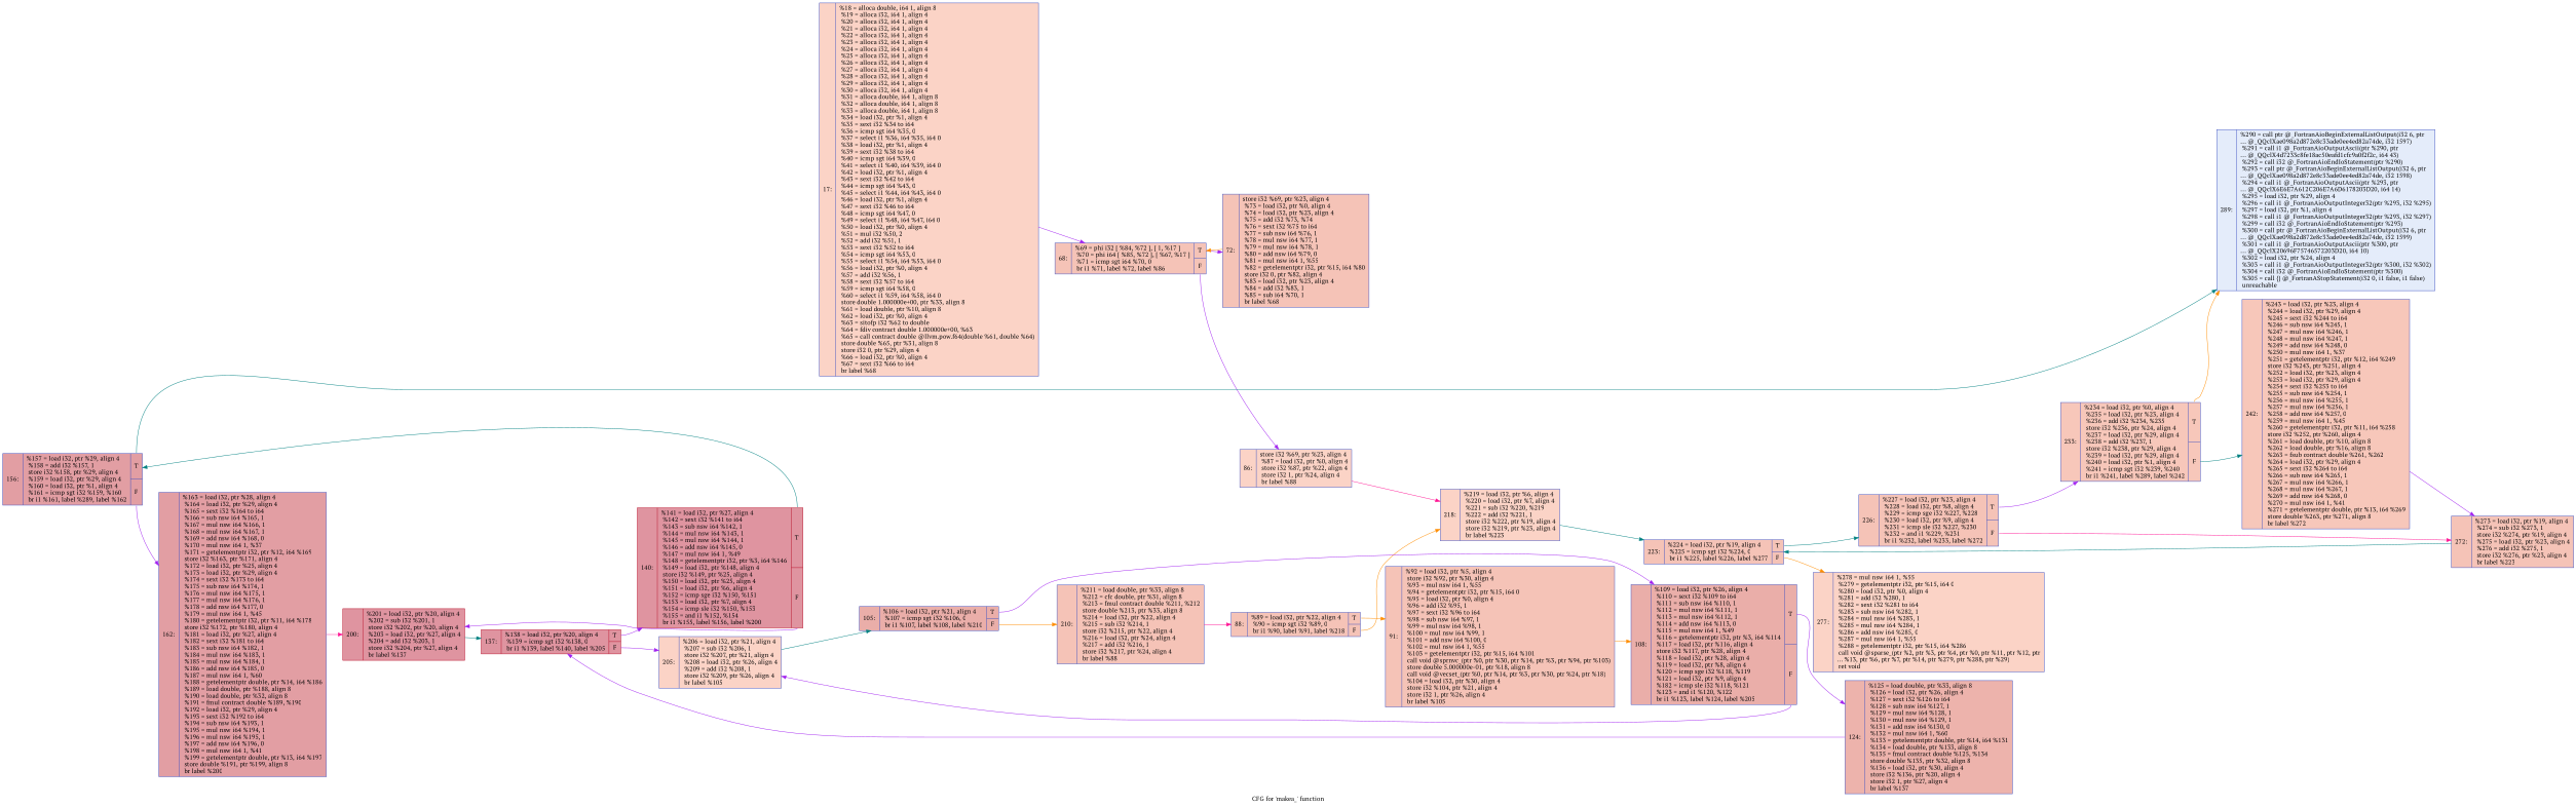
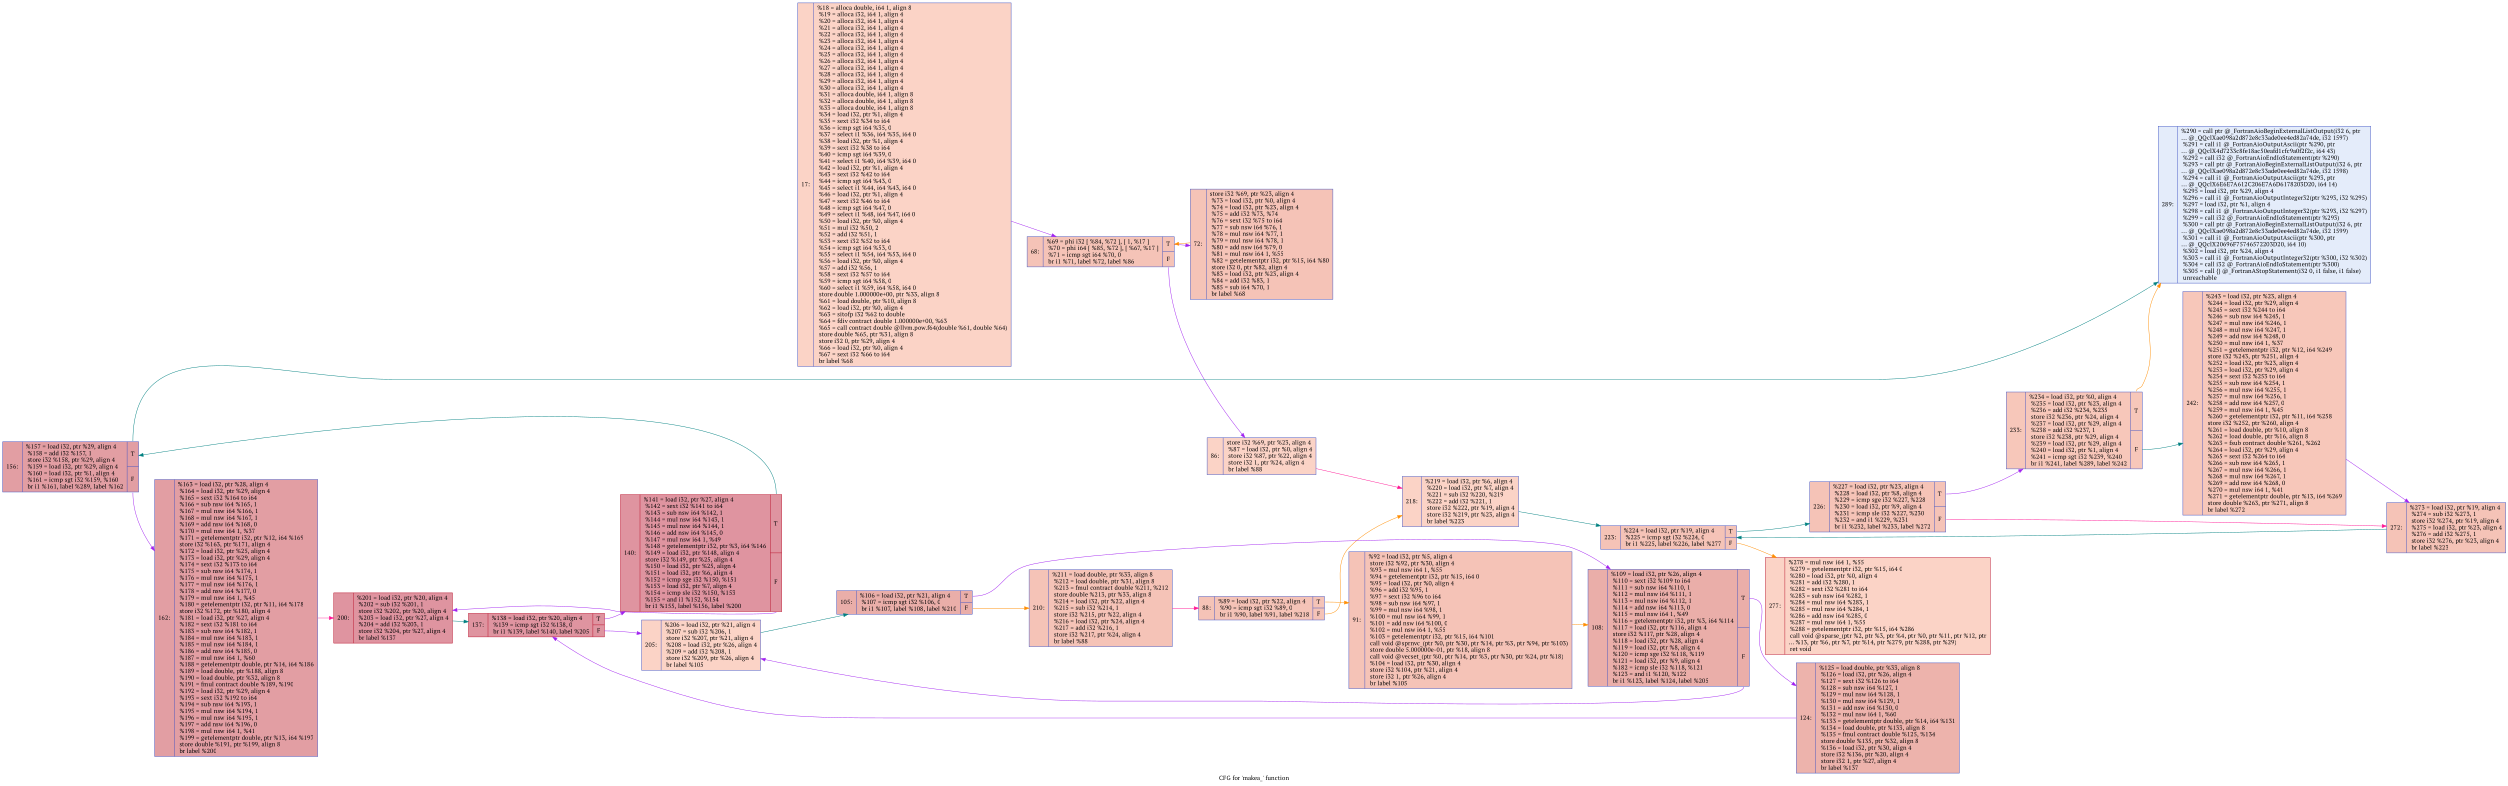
  digraph {
    fontname="PT Serif"
    label="CFG for 'makea_' function"
    rankdir=LR
    node [color="#3d50c3ff" fillcolor="#e8765c70" fontname="PT Serif" shape=record style=filled]
    edge [color=purple fontname="PT Serif"]
    n1 [fillcolor="#f59c7d70" label="{17:\l|  %18 = alloca double, i64 1, align 8\l  %19 = alloca i32, i64 1, align 4\l  %20 = alloca i32, i64 1, align 4\l  %21 = alloca i32, i64 1, align 4\l  %22 = alloca i32, i64 1, align 4\l  %23 = alloca i32, i64 1, align 4\l  %24 = alloca i32, i64 1, align 4\l  %25 = alloca i32, i64 1, align 4\l  %26 = alloca i32, i64 1, align 4\l  %27 = alloca i32, i64 1, align 4\l  %28 = alloca i32, i64 1, align 4\l  %29 = alloca i32, i64 1, align 4\l  %30 = alloca i32, i64 1, align 4\l  %31 = alloca double, i64 1, align 8\l  %32 = alloca double, i64 1, align 8\l  %33 = alloca double, i64 1, align 8\l  %34 = load i32, ptr %1, align 4\l  %35 = sext i32 %34 to i64\l  %36 = icmp sgt i64 %35, 0\l  %37 = select i1 %36, i64 %35, i64 0\l  %38 = load i32, ptr %1, align 4\l  %39 = sext i32 %38 to i64\l  %40 = icmp sgt i64 %39, 0\l  %41 = select i1 %40, i64 %39, i64 0\l  %42 = load i32, ptr %1, align 4\l  %43 = sext i32 %42 to i64\l  %44 = icmp sgt i64 %43, 0\l  %45 = select i1 %44, i64 %43, i64 0\l  %46 = load i32, ptr %1, align 4\l  %47 = sext i32 %46 to i64\l  %48 = icmp sgt i64 %47, 0\l  %49 = select i1 %48, i64 %47, i64 0\l  %50 = load i32, ptr %0, align 4\l  %51 = mul i32 %50, 2\l  %52 = add i32 %51, 1\l  %53 = sext i32 %52 to i64\l  %54 = icmp sgt i64 %53, 0\l  %55 = select i1 %54, i64 %53, i64 0\l  %56 = load i32, ptr %0, align 4\l  %57 = add i32 %56, 1\l  %58 = sext i32 %57 to i64\l  %59 = icmp sgt i64 %58, 0\l  %60 = select i1 %59, i64 %58, i64 0\l  store double 1.000000e+00, ptr %33, align 8\l  %61 = load double, ptr %10, align 8\l  %62 = load i32, ptr %0, align 4\l  %63 = sitofp i32 %62 to double\l  %64 = fdiv contract double 1.000000e+00, %63\l  %65 = call contract double @llvm.pow.f64(double %61, double %64)\l  store double %65, ptr %31, align 8\l  store i32 0, ptr %29, align 4\l  %66 = load i32, ptr %0, align 4\l  %67 = sext i32 %66 to i64\l  br label %68\l}"]
    n2 [label="{68:\l|  %69 = phi i32 [ %84, %72 ], [ 1, %17 ]\l  %70 = phi i64 [ %85, %72 ], [ %67, %17 ]\l  %71 = icmp sgt i64 %70, 0\l  br i1 %71, label %72, label %86\l|{<s0>T|<s1>F}}"]
    n3 [label="{72:\l|  store i32 %69, ptr %23, align 4\l  %73 = load i32, ptr %0, align 4\l  %74 = load i32, ptr %23, align 4\l  %75 = add i32 %73, %74\l  %76 = sext i32 %75 to i64\l  %77 = sub nsw i64 %76, 1\l  %78 = mul nsw i64 %77, 1\l  %79 = mul nsw i64 %78, 1\l  %80 = add nsw i64 %79, 0\l  %81 = mul nsw i64 1, %55\l  %82 = getelementptr i32, ptr %15, i64 %80\l  store i32 0, ptr %82, align 4\l  %83 = load i32, ptr %23, align 4\l  %84 = add i32 %83, 1\l  %85 = sub i64 %70, 1\l  br label %68\l}"]
    n4 [fillcolor="#f59c7d70" label="{86:\l|  store i32 %69, ptr %23, align 4\l  %87 = load i32, ptr %0, align 4\l  store i32 %87, ptr %22, align 4\l  store i32 1, ptr %24, align 4\l  br label %88\l}"]
    n5 [fillcolor="#f59c7d70" label="{218:\l|  %219 = load i32, ptr %6, align 4\l  %220 = load i32, ptr %7, align 4\l  %221 = sub i32 %220, %219\l  %222 = add i32 %221, 1\l  store i32 %222, ptr %19, align 4\l  store i32 %219, ptr %23, align 4\l  br label %223\l}"]
    n6 [label="{88:\l|  %89 = load i32, ptr %22, align 4\l  %90 = icmp sgt i32 %89, 0\l  br i1 %90, label %91, label %218\l|{<s0>T|<s1>F}}"]
    n7 [label="{91:\l|  %92 = load i32, ptr %5, align 4\l  store i32 %92, ptr %30, align 4\l  %93 = mul nsw i64 1, %55\l  %94 = getelementptr i32, ptr %15, i64 0\l  %95 = load i32, ptr %0, align 4\l  %96 = add i32 %95, 1\l  %97 = sext i32 %96 to i64\l  %98 = sub nsw i64 %97, 1\l  %99 = mul nsw i64 %98, 1\l  %100 = mul nsw i64 %99, 1\l  %101 = add nsw i64 %100, 0\l  %102 = mul nsw i64 1, %55\l  %103 = getelementptr i32, ptr %15, i64 %101\l  call void @sprnvc_(ptr %0, ptr %30, ptr %14, ptr %3, ptr %94, ptr %103)\l  store double 5.000000e-01, ptr %18, align 8\l  call void @vecset_(ptr %0, ptr %14, ptr %3, ptr %30, ptr %24, ptr %18)\l  %104 = load i32, ptr %30, align 4\l  store i32 %104, ptr %21, align 4\l  store i32 1, ptr %26, align 4\l  br label %105\l}"]
    n8 [fillcolor="#d0473d70" label="{108:\l|  %109 = load i32, ptr %26, align 4\l  %110 = sext i32 %109 to i64\l  %111 = sub nsw i64 %110, 1\l  %112 = mul nsw i64 %111, 1\l  %113 = mul nsw i64 %112, 1\l  %114 = add nsw i64 %113, 0\l  %115 = mul nsw i64 1, %49\l  %116 = getelementptr i32, ptr %3, i64 %114\l  %117 = load i32, ptr %116, align 4\l  store i32 %117, ptr %28, align 4\l  %118 = load i32, ptr %28, align 4\l  %119 = load i32, ptr %8, align 4\l  %120 = icmp sge i32 %118, %119\l  %121 = load i32, ptr %9, align 4\l  %182 = icmp sle i32 %118, %121\l  %123 = and i1 %120, %122\l  br i1 %123, label %124, label %205\l|{<s0>T|<s1>F}}"]
    n9 [label="{223:\l|  %224 = load i32, ptr %19, align 4\l  %225 = icmp sgt i32 %224, 0\l  br i1 %225, label %226, label %277\l|{<s0>T|<s1>F}}"]
    n10 [fillcolor="#d0473d70" label="{105:\l|  %106 = load i32, ptr %21, align 4\l  %107 = icmp sgt i32 %106, 0\l  br i1 %107, label %108, label %210\l|{<s0>T|<s1>F}}"]
-   n11 [label="{210:\l|  %211 = load double, ptr %33, align 8\l  %212 = cfc double, ptr %31, align 8\l  %213 = fmul contract double %211, %212\l  store double %213, ptr %33, align 8\l  %214 = load i32, ptr %22, align 4\l  %215 = sub i32 %214, 1\l  store i32 %215, ptr %22, align 4\l  %216 = load i32, ptr %24, align 4\l  %217 = add i32 %216, 1\l  store i32 %217, ptr %24, align 4\l  br label %88\l}"]
+   n11 [label="{210:\l|  %211 = load double, ptr %33, align 8\l  %212 = load double, ptr %31, align 8\l  %213 = fmul contract double %211, %212\l  store double %213, ptr %33, align 8\l  %214 = load i32, ptr %22, align 4\l  %215 = sub i32 %214, 1\l  store i32 %215, ptr %22, align 4\l  %216 = load i32, ptr %24, align 4\l  %217 = add i32 %216, 1\l  store i32 %217, ptr %24, align 4\l  br label %88\l}"]
    n12 [label="{226:\l|  %227 = load i32, ptr %23, align 4\l  %228 = load i32, ptr %8, align 4\l  %229 = icmp sge i32 %227, %228\l  %230 = load i32, ptr %9, align 4\l  %231 = icmp sle i32 %227, %230\l  %232 = and i1 %229, %231\l  br i1 %232, label %233, label %272\l|{<s0>T|<s1>F}}"]
-   n13 [fillcolor="#f59c7d70" label="{277:\l|  %278 = mul nsw i64 1, %55\l  %279 = getelementptr i32, ptr %15, i64 0\l  %280 = load i32, ptr %0, align 4\l  %281 = add i32 %280, 1\l  %282 = sext i32 %281 to i64\l  %283 = sub nsw i64 %282, 1\l  %284 = mul nsw i64 %283, 1\l  %285 = mul nsw i64 %284, 1\l  %286 = add nsw i64 %285, 0\l  %287 = mul nsw i64 1, %55\l  %288 = getelementptr i32, ptr %15, i64 %286\l  call void @sparse_(ptr %2, ptr %3, ptr %4, ptr %0, ptr %11, ptr %12, ptr\l... %13, ptr %6, ptr %7, ptr %14, ptr %279, ptr %288, ptr %29)\l  ret void\l}"]
+   n13 [color="#b70d28ff" fillcolor="#f59c7d70" label="{277:\l|  %278 = mul nsw i64 1, %55\l  %279 = getelementptr i32, ptr %15, i64 0\l  %280 = load i32, ptr %0, align 4\l  %281 = add i32 %280, 1\l  %282 = sext i32 %281 to i64\l  %283 = sub nsw i64 %282, 1\l  %284 = mul nsw i64 %283, 1\l  %285 = mul nsw i64 %284, 1\l  %286 = add nsw i64 %285, 0\l  %287 = mul nsw i64 1, %55\l  %288 = getelementptr i32, ptr %15, i64 %286\l  call void @sparse_(ptr %2, ptr %3, ptr %4, ptr %0, ptr %11, ptr %12, ptr\l... %13, ptr %6, ptr %7, ptr %14, ptr %279, ptr %288, ptr %29)\l  ret void\l}"]
    n14 [fillcolor="#d6524470" label="{124:\l|  %125 = load double, ptr %33, align 8\l  %126 = load i32, ptr %26, align 4\l  %127 = sext i32 %126 to i64\l  %128 = sub nsw i64 %127, 1\l  %129 = mul nsw i64 %128, 1\l  %130 = mul nsw i64 %129, 1\l  %131 = add nsw i64 %130, 0\l  %132 = mul nsw i64 1, %60\l  %133 = getelementptr double, ptr %14, i64 %131\l  %134 = load double, ptr %133, align 8\l  %135 = fmul contract double %125, %134\l  store double %135, ptr %32, align 8\l  %136 = load i32, ptr %30, align 4\l  store i32 %136, ptr %20, align 4\l  store i32 1, ptr %27, align 4\l  br label %137\l}"]
    n15 [fillcolor="#f59c7d70" label="{205:\l|  %206 = load i32, ptr %21, align 4\l  %207 = sub i32 %206, 1\l  store i32 %207, ptr %21, align 4\l  %208 = load i32, ptr %26, align 4\l  %209 = add i32 %208, 1\l  store i32 %209, ptr %26, align 4\l  br label %105\l}"]
    n16 [color="#b70d28ff" fillcolor="#b70d2870" label="{137:\l|  %138 = load i32, ptr %20, align 4\l  %139 = icmp sgt i32 %138, 0\l  br i1 %139, label %140, label %205\l|{<s0>T|<s1>F}}"]
    n17 [color="#b70d28ff" fillcolor="#b70d2870" label="{140:\l|  %141 = load i32, ptr %27, align 4\l  %142 = sext i32 %141 to i64\l  %143 = sub nsw i64 %142, 1\l  %144 = mul nsw i64 %143, 1\l  %145 = mul nsw i64 %144, 1\l  %146 = add nsw i64 %145, 0\l  %147 = mul nsw i64 1, %49\l  %148 = getelementptr i32, ptr %3, i64 %146\l  %149 = load i32, ptr %148, align 4\l  store i32 %149, ptr %25, align 4\l  %150 = load i32, ptr %25, align 4\l  %151 = load i32, ptr %6, align 4\l  %152 = icmp sge i32 %150, %151\l  %153 = load i32, ptr %7, align 4\l  %154 = icmp sle i32 %150, %153\l  %155 = and i1 %152, %154\l  br i1 %155, label %156, label %200\l|{<s0>T|<s1>F}}"]
    n18 [fillcolor="#be242e70" label="{156:\l|  %157 = load i32, ptr %29, align 4\l  %158 = add i32 %157, 1\l  store i32 %158, ptr %29, align 4\l  %159 = load i32, ptr %29, align 4\l  %160 = load i32, ptr %1, align 4\l  %161 = icmp sgt i32 %159, %160\l  br i1 %161, label %289, label %162\l|{<s0>T|<s1>F}}"]
    n19 [color="#b70d28ff" fillcolor="#b70d2870" label="{200:\l|  %201 = load i32, ptr %20, align 4\l  %202 = sub i32 %201, 1\l  store i32 %202, ptr %20, align 4\l  %203 = load i32, ptr %27, align 4\l  %204 = add i32 %203, 1\l  store i32 %204, ptr %27, align 4\l  br label %137\l}"]
    n20 [fillcolor="#c1d4f470" label="{289:\l|  %290 = call ptr @_FortranAioBeginExternalListOutput(i32 6, ptr\l... @_QQclXae098a2d872e8c33ade0ee4ed82a74de, i32 1597)\l  %291 = call i1 @_FortranAioOutputAscii(ptr %290, ptr\l... @_QQclX4d7233c8fe18ac50eafd1cfc9a0f2f2c, i64 43)\l  %292 = call i32 @_FortranAioEndIoStatement(ptr %290)\l  %293 = call ptr @_FortranAioBeginExternalListOutput(i32 6, ptr\l... @_QQclXae098a2d872e8c33ade0ee4ed82a74de, i32 1598)\l  %294 = call i1 @_FortranAioOutputAscii(ptr %293, ptr\l... @_QQclX6E6E7A612C206E7A6D6178203D20, i64 14)\l  %295 = load i32, ptr %29, align 4\l  %296 = call i1 @_FortranAioOutputInteger32(ptr %293, i32 %295)\l  %297 = load i32, ptr %1, align 4\l  %298 = call i1 @_FortranAioOutputInteger32(ptr %293, i32 %297)\l  %299 = call i32 @_FortranAioEndIoStatement(ptr %293)\l  %300 = call ptr @_FortranAioBeginExternalListOutput(i32 6, ptr\l... @_QQclXae098a2d872e8c33ade0ee4ed82a74de, i32 1599)\l  %301 = call i1 @_FortranAioOutputAscii(ptr %300, ptr\l... @_QQclX20696F75746572203D20, i64 10)\l  %302 = load i32, ptr %24, align 4\l  %303 = call i1 @_FortranAioOutputInteger32(ptr %300, i32 %302)\l  %304 = call i32 @_FortranAioEndIoStatement(ptr %300)\l  %305 = call \{\} @_FortranAStopStatement(i32 0, i1 false, i1 false)\l  unreachable\l}"]
    n21 [fillcolor="#be242e70" label="{162:\l|  %163 = load i32, ptr %28, align 4\l  %164 = load i32, ptr %29, align 4\l  %165 = sext i32 %164 to i64\l  %166 = sub nsw i64 %165, 1\l  %167 = mul nsw i64 %166, 1\l  %168 = mul nsw i64 %167, 1\l  %169 = add nsw i64 %168, 0\l  %170 = mul nsw i64 1, %37\l  %171 = getelementptr i32, ptr %12, i64 %169\l  store i32 %163, ptr %171, align 4\l  %172 = load i32, ptr %25, align 4\l  %173 = load i32, ptr %29, align 4\l  %174 = sext i32 %173 to i64\l  %175 = sub nsw i64 %174, 1\l  %176 = mul nsw i64 %175, 1\l  %177 = mul nsw i64 %176, 1\l  %178 = add nsw i64 %177, 0\l  %179 = mul nsw i64 1, %45\l  %180 = getelementptr i32, ptr %11, i64 %178\l  store i32 %172, ptr %180, align 4\l  %181 = load i32, ptr %27, align 4\l  %182 = sext i32 %181 to i64\l  %183 = sub nsw i64 %182, 1\l  %184 = mul nsw i64 %183, 1\l  %185 = mul nsw i64 %184, 1\l  %186 = add nsw i64 %185, 0\l  %187 = mul nsw i64 1, %60\l  %188 = getelementptr double, ptr %14, i64 %186\l  %189 = load double, ptr %188, align 8\l  %190 = load double, ptr %32, align 8\l  %191 = fmul contract double %189, %190\l  %192 = load i32, ptr %29, align 4\l  %193 = sext i32 %192 to i64\l  %194 = sub nsw i64 %193, 1\l  %195 = mul nsw i64 %194, 1\l  %196 = mul nsw i64 %195, 1\l  %197 = add nsw i64 %196, 0\l  %198 = mul nsw i64 1, %41\l  %199 = getelementptr double, ptr %13, i64 %197\l  store double %191, ptr %199, align 8\l  br label %200\l}"]
    n22 [fillcolor="#ec7f6370" label="{233:\l|  %234 = load i32, ptr %0, align 4\l  %235 = load i32, ptr %23, align 4\l  %236 = add i32 %234, %235\l  store i32 %236, ptr %24, align 4\l  %237 = load i32, ptr %29, align 4\l  %238 = add i32 %237, 1\l  store i32 %238, ptr %29, align 4\l  %239 = load i32, ptr %29, align 4\l  %240 = load i32, ptr %1, align 4\l  %241 = icmp sgt i32 %239, %240\l  br i1 %241, label %289, label %242\l|{<s0>T|<s1>F}}"]
    n23 [label="{272:\l|  %273 = load i32, ptr %19, align 4\l  %274 = sub i32 %273, 1\l  store i32 %274, ptr %19, align 4\l  %275 = load i32, ptr %23, align 4\l  %276 = add i32 %275, 1\l  store i32 %276, ptr %23, align 4\l  br label %223\l}"]
    n24 [fillcolor="#ec7f6370" label="{242:\l|  %243 = load i32, ptr %23, align 4\l  %244 = load i32, ptr %29, align 4\l  %245 = sext i32 %244 to i64\l  %246 = sub nsw i64 %245, 1\l  %247 = mul nsw i64 %246, 1\l  %248 = mul nsw i64 %247, 1\l  %249 = add nsw i64 %248, 0\l  %250 = mul nsw i64 1, %37\l  %251 = getelementptr i32, ptr %12, i64 %249\l  store i32 %243, ptr %251, align 4\l  %252 = load i32, ptr %23, align 4\l  %253 = load i32, ptr %29, align 4\l  %254 = sext i32 %253 to i64\l  %255 = sub nsw i64 %254, 1\l  %256 = mul nsw i64 %255, 1\l  %257 = mul nsw i64 %256, 1\l  %258 = add nsw i64 %257, 0\l  %259 = mul nsw i64 1, %45\l  %260 = getelementptr i32, ptr %11, i64 %258\l  store i32 %252, ptr %260, align 4\l  %261 = load double, ptr %10, align 8\l  %262 = load double, ptr %16, align 8\l  %263 = fsub contract double %261, %262\l  %264 = load i32, ptr %29, align 4\l  %265 = sext i32 %264 to i64\l  %266 = sub nsw i64 %265, 1\l  %267 = mul nsw i64 %266, 1\l  %268 = mul nsw i64 %267, 1\l  %269 = add nsw i64 %268, 0\l  %270 = mul nsw i64 1, %41\l  %271 = getelementptr double, ptr %13, i64 %269\l  store double %263, ptr %271, align 8\l  br label %272\l}"]
    n1 -> n2
    n2 -> n3 [tailport=s0]
    n2 -> n4 [tailport=s1]
    n3 -> n2 [color=darkorange]
    n4 -> n5 [color=deeppink]
    n5 -> n9 [color=teal]
    n6 -> n5 [color=darkorange tailport=s1]
    n6 -> n7 [color=darkorange tailport=s0]
    n7 -> n8 [color=darkorange]
    n8 -> n14 [tailport=s0]
    n8 -> n15 [tailport=s1]
    n9 -> n12 [color=teal tailport=s0]
    n9 -> n13 [color=darkorange tailport=s1]
    n10 -> n8 [tailport=s0]
    n10 -> n11 [color=darkorange tailport=s1]
    n11 -> n6 [color=deeppink]
    n12 -> n22 [tailport=s0]
    n12 -> n23 [color=deeppink tailport=s1]
    n14 -> n16
    n15 -> n10 [color=teal]
    n16 -> n15 [tailport=s1]
    n16 -> n17 [tailport=s0]
    n17 -> n18 [color=teal tailport=s0]
    n17 -> n19 [tailport=s1]
    n18 -> n20 [color=teal tailport=s0]
    n18 -> n21 [tailport=s1]
    n19 -> n16 [color=teal]
    n21 -> n19 [color=deeppink]
    n22 -> n20 [color=darkorange tailport=s0]
    n22 -> n24 [color=teal tailport=s1]
    n23 -> n9 [color=teal]
    n24 -> n23
  }
